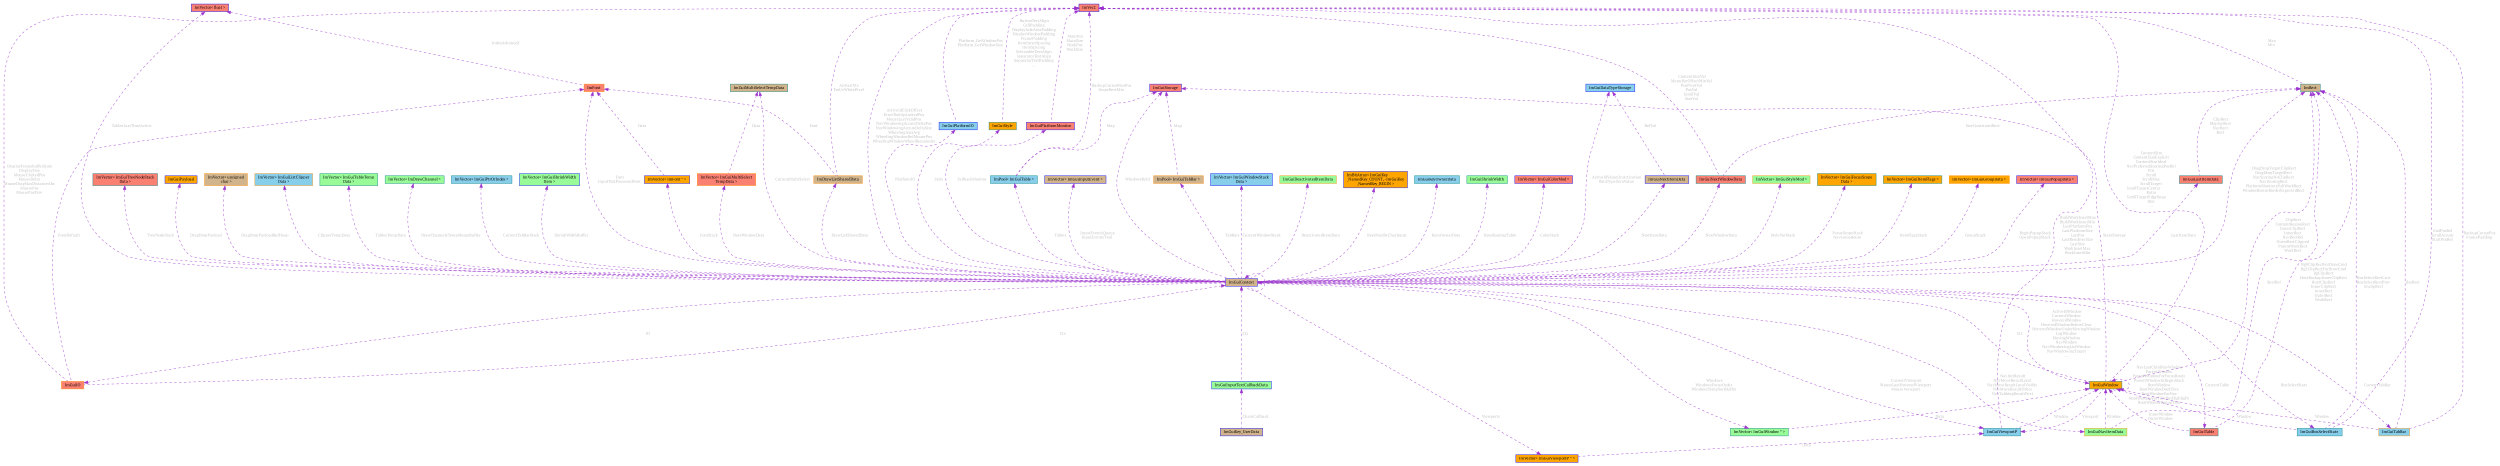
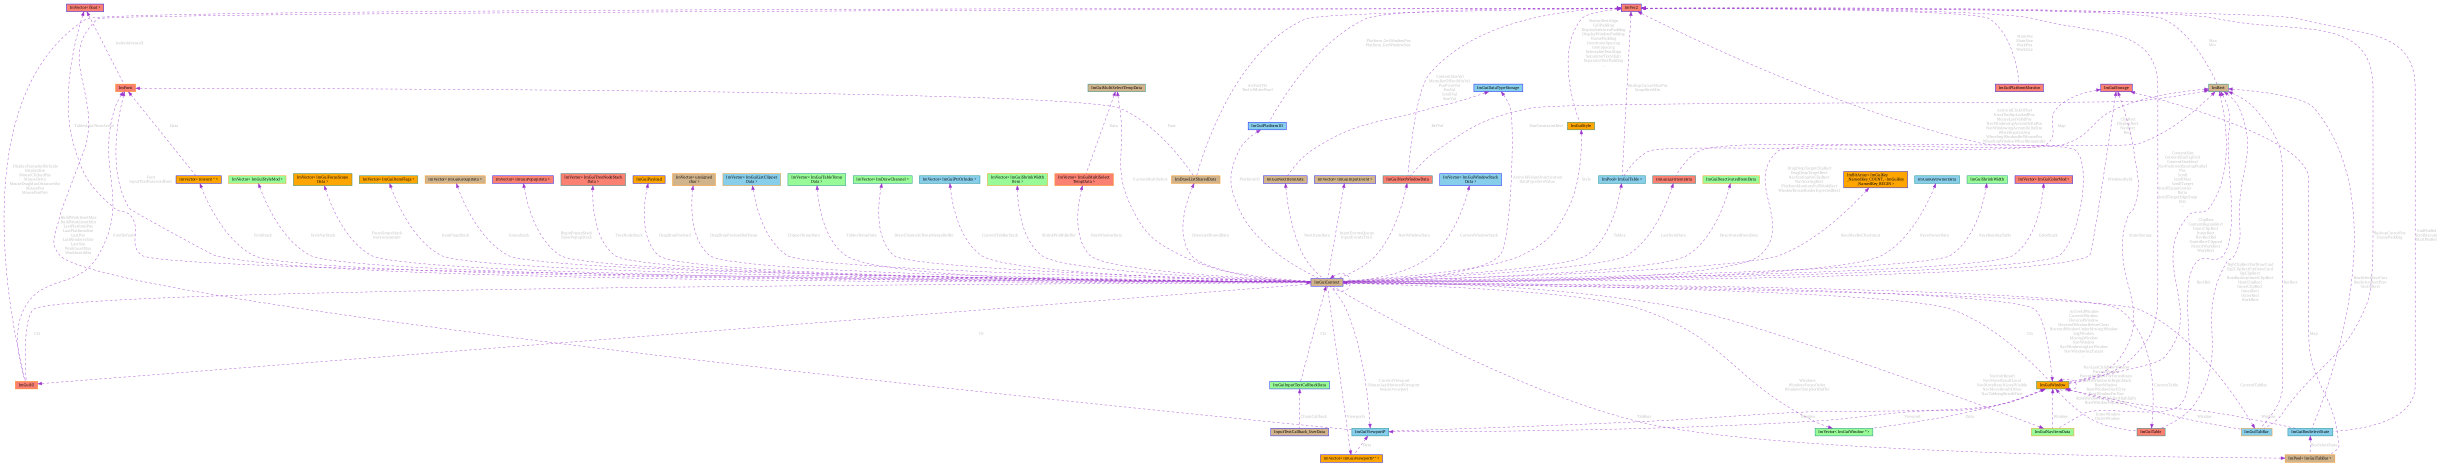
  digraph {
    fontname="PT Serif"
    rankdir=TB
    node [color=blue fillcolor=salmon fontname="PT Serif" fontsize=10 shape=box style=filled]
    edge [color=darkorchid3 dir=back fontcolor=grey fontname="PT Serif" fontsize=10 labelfontname=Helvetica labelfontsize=10 style=dashed]
-   n1 [fillcolor=tan fontcolor=black height=0.2 label=ImGuiKey_UserData width=0.4]
+   n1 [fillcolor=tan fontcolor=black height=0.2 label=InputTextCallback_UserData width=0.4]
    n2 [fillcolor=palegreen height=0.2 label=ImGuiInputTextCallbackData width=0.4]
    n3 [fillcolor=tan height=0.2 label=ImGuiContext width=0.4]
    n4 [color=darkorange height=0.2 label=ImGuiIO width=0.4]
    n5 [color=teal fillcolor=orange height=0.2 label=ImGuiWindow width=0.4]
    n6 [color=teal fillcolor=skyblue height=0.2 label=ImGuiViewportP width=0.4]
    n7 [color=darkorange fillcolor=skyblue height=0.2 label=ImGuiTabBar width=0.4]
    n8 [color=teal fillcolor=skyblue height=0.2 label=ImGuiBoxSelectState width=0.4]
    n9 [color=teal fillcolor=palegreen height=0.2 label="ImVector\< ImGuiWindow * \>" width=0.4]
    n10 [color=darkorange fillcolor=palegreen height=0.2 label=ImGuiNavItemData width=0.4]
    n11 [color=teal height=0.2 label=ImGuiTable width=0.4]
    n12 [height=0.2 label=ImVec2 width=0.4]
    n13 [fillcolor=skyblue height=0.2 label=ImGuiPlatformIO width=0.4]
    n14 [color=teal fillcolor=orange height=0.2 label=ImGuiStyle width=0.4]
    n15 [color=darkorange fillcolor=tan height=0.2 label=ImDrawListSharedData width=0.4]
    n16 [color=teal fillcolor=tan height=0.2 label=ImRect width=0.4]
    n17 [color=teal height=0.2 label=ImGuiNextWindowData width=0.4]
    n18 [height=0.2 label=ImGuiPlatformMonitor width=0.4]
    n19 [color=teal fillcolor=skyblue height=0.2 label="ImPool\< ImGuiTable \>" width=0.4]
    n20 [fillcolor=orange height=0.2 label="ImVector\< ImGuiViewportP * \>" width=0.4]
    n21 [color=teal height=0.2 label=ImGuiLastItemData width=0.4]
    n22 [color=teal fillcolor=tan height=0.2 label=ImGuiMultiSelectTempData width=0.4]
    n23 [color=darkorange height=0.2 label="ImVector\< ImGuiMultiSelect\lTempData \>" width=0.4]
    n24 [color=darkorange height=0.2 label=ImFont width=0.4]
    n25 [fillcolor=orange height=0.2 label="ImVector\< ImFont * \>" width=0.4]
    n26 [height=0.2 label="ImVector\< float \>" width=0.4]
    n27 [fillcolor=tan height=0.2 label="ImVector\< ImGuiInputEvent \>" width=0.4]
    n28 [height=0.2 label=ImGuiStorage width=0.4]
    n29 [color=darkorange fillcolor=tan height=0.2 label="ImPool\< ImGuiTabBar \>" width=0.4]
    n30 [fillcolor=skyblue height=0.2 label="ImVector\< ImGuiWindowStack\lData \>" width=0.4]
    n31 [color=darkorange fillcolor=palegreen height=0.2 label=ImGuiDeactivatedItemData width=0.4]
    n32 [fillcolor=skyblue height=0.2 label=ImGuiDataTypeStorage width=0.4]
    n33 [fillcolor=tan height=0.2 label=ImGuiNextItemData width=0.4]
    n34 [fillcolor=orange height=0.2 label="ImBitArray\< ImGuiKey\l_NamedKey_COUNT, -ImGuiKey\l_NamedKey_BEGIN \>" width=0.4]
    n35 [color=teal fillcolor=skyblue height=0.2 label=ImGuiKeyOwnerData width=0.4]
    n36 [color=teal fillcolor=palegreen height=0.2 label=ImGuiShrinkWidth width=0.4]
    n37 [height=0.2 label="ImVector\< ImGuiColorMod \>" width=0.4]
    n38 [color=darkorange fillcolor=palegreen height=0.2 label="ImVector\< ImGuiStyleMod \>" width=0.4]
    n39 [color=teal fillcolor=orange height=0.2 label="ImVector\< ImGuiFocusScope\lData \>" width=0.4]
    n40 [color=teal fillcolor=orange height=0.2 label="ImVector\< ImGuiItemFlags \>" width=0.4]
-   n41 [color=darkorange fillcolor=orange height=0.2 label="ImVector\< ImGuiGroupData \>" width=0.4]
+   n41 [color=darkorange fillcolor=tan height=0.2 label="ImVector\< ImGuiGroupData \>" width=0.4]
    n42 [height=0.2 label="ImVector\< ImGuiPopupData \>" width=0.4]
    n43 [color=teal height=0.2 label="ImVector\< ImGuiTreeNodeStack\lData \>" width=0.4]
    n44 [fillcolor=orange height=0.2 label=ImGuiPayload width=0.4]
    n45 [color=darkorange fillcolor=tan height=0.2 label="ImVector\< unsigned\l char \>" width=0.4]
    n46 [color=darkorange fillcolor=skyblue height=0.2 label="ImVector\< ImGuiListClipper\lData \>" width=0.4]
    n47 [color=teal fillcolor=palegreen height=0.2 label="ImVector\< ImGuiTableTemp\lData \>" width=0.4]
    n48 [color=teal fillcolor=palegreen height=0.2 label="ImVector\< ImDrawChannel \>" width=0.4]
    n49 [color=teal fillcolor=skyblue height=0.2 label="ImVector\< ImGuiPtrOrIndex \>" width=0.4]
-   n50 [fillcolor=palegreen height=0.2 label="ImVector\< ImGuiShrinkWidth\lItem \>" width=0.4]
+   n50 [color=darkorange fillcolor=palegreen height=0.2 label="ImVector\< ImGuiShrinkWidth\lItem \>" width=0.4]
    n2 -> n1 [label=" ChainCallback"]
    n3 -> n2 [label=" Ctx"]
    n3 -> n3 [label=" ErrorCallback"]
    n3 -> n4 [label=" Ctx"]
    n3 -> n5 [label=" Ctx"]
    n4 -> n3 [label=" IO"]
    n5 -> n3 [label=" ActiveIdWindow\nCurrentWindow\nHoveredWindow\nHoveredWindowBeforeClear\nHoveredWindowUnderMovingWindow\nLogWindow\nMovingWindow\nNavWindow\nNavWindowingListWindow\nNavWindowingTarget\n..."]
    n5 -> n5 [label=" NavLastChildNavWindow\nParentWindow\nParentWindowForFocusRoute\nParentWindowInBeginStack\nRootWindow\nRootWindowDockTree\nRootWindowForNav\nRootWindowForTitleBarHighlight\nRootWindowPopupTree"]
    n5 -> n6 [label=" Window"]
    n5 -> n7 [label=" Window"]
    n5 -> n8 [label=" Window"]
    n5 -> n9 [label=" Data"]
    n5 -> n10 [label=" Window"]
    n5 -> n11 [label=" InnerWindow\nOuterWindow"]
    n6 -> n3 [label=" CurrentViewport\nMouseLastHoveredViewport\nMouseViewport"]
    n6 -> n5 [label=" Viewport"]
    n6 -> n20 [label=" Data"]
    n7 -> n3 [label=" CurrentTabBar"]
-   n8 -> n3 [label=" BoxSelectState"]
+   n8 -> n29 [label=" BoxSelectState"]
    n9 -> n3 [label=" Windows\nWindowsFocusOrder\nWindowsTempSortBuffer"]
    n10 -> n3 [label=" NavInitResult\nNavMoveResultLocal\nNavMoveResultLocalVisible\nNavMoveResultOther\nNavTabbingResultFirst"]
    n11 -> n3 [label=" CurrentTable"]
    n12 -> n3 [label=" ActiveIdClickOffset\nErrorTooltipLockedPos\nMouseLastValidPos\nNavWindowingAccumDeltaPos\nNavWindowingAccumDeltaSize\nWheelingAxisAvg\nWheelingWindowRefMousePos\nWheelingWindowWheelRemainder"]
    n12 -> n4 [label=" DisplayFramebufferScale\nDisplaySize\nMouseClickedPos\nMouseDelta\nMouseDragMaxDistanceAbs\nMousePos\nMousePosPrev"]
    n12 -> n5 [label=" ContentSize\nContentSizeExplicit\nContentSizeIdeal\nNavPreferredScoringPosRel\nPos\nScroll\nScrollMax\nScrollTarget\nScrollTargetCenter\lRatio\nScrollTargetEdgeSnap\lDist\n..."]
    n12 -> n6 [label=" BuildWorkInsetMax\nBuildWorkInsetMin\nLastPlatformPos\nLastPlatformSize\nLastPos\nLastRendererSize\nLastSize\nWorkInsetMax\nWorkInsetMin"]
    n12 -> n7 [label=" BackupCursorPos\nFramePadding"]
    n12 -> n8 [label=" EndPosRel\nScrollAccum\nStartPosRel"]
    n12 -> n13 [label=" Platform_GetWindowPos\nPlatform_GetWindowSize"]
    n12 -> n14 [label=" ButtonTextAlign\nCellPadding\nDisplaySafeAreaPadding\nDisplayWindowPadding\nFramePadding\nItemInnerSpacing\nItemSpacing\nSelectableTextAlign\nSeparatorTextAlign\nSeparatorTextPadding\n..."]
    n12 -> n15 [label=" ArcFastVtx\nTexUvWhitePixel"]
    n12 -> n16 [label=" Max\nMin"]
    n12 -> n17 [label=" ContentSizeVal\nMenuBarOffsetMinVal\nPosPivotVal\nPosVal\nScrollVal\nSizeVal"]
    n12 -> n18 [label=" MainPos\nMainSize\nWorkPos\nWorkSize"]
    n12 -> n19 [label=" BackupCursorMaxPos\nScopeRectMin"]
    n13 -> n3 [label=" PlatformIO"]
    n14 -> n3 [label=" Style"]
    n15 -> n3 [label=" DrawListSharedData"]
    n16 -> n3 [label=" DragDropTargetClipRect\nDragDropTargetRect\nNavScoringNoClipRect\nNavScoringRect\nPlatformMonitorsFullWorkRect\nWindowResizeBorderExpectedRect"]
    n16 -> n5 [label=" ClipRect\nContentRegionRect\nInnerClipRect\nInnerRect\nNavRectRel\nOuterRectClipped\nParentWorkRect\nWorkRect"]
    n16 -> n7 [label=" BarRect"]
    n16 -> n8 [label=" BoxSelectRectCurr\nBoxSelectRectPrev\nUnclipRect"]
    n16 -> n10 [label=" RectRel"]
    n16 -> n11 [label=" Bg0ClipRectForDrawCmd\nBg2ClipRectForDrawCmd\nBgClipRect\nHostBackupInnerClipRect\nHostClipRect\nInnerClipRect\nInnerRect\nOuterRect\nWorkRect"]
    n16 -> n17 [label=" SizeConstraintRect"]
    n16 -> n21 [label=" ClipRect\nDisplayRect\nNavRect\nRect"]
    n17 -> n3 [label=" NextWindowData"]
-   n18 -> n3 [label=" FallbackMonitor"]
    n19 -> n3 [label=" Tables"]
    n20 -> n3 [label=" Viewports"]
    n21 -> n3 [label=" LastItemData"]
    n22 -> n3 [label=" CurrentMultiSelect"]
    n22 -> n23 [label=" Data"]
    n23 -> n3 [label=" NextWindowData"]
    n24 -> n3 [label=" Font\nInputTextPasswordFont"]
    n24 -> n4 [label=" FontDefault"]
    n24 -> n15 [label=" Font"]
    n24 -> n25 [label=" Data"]
    n25 -> n3 [label=" FontStack"]
    n26 -> n3 [label=" TablesLastTimeActive"]
    n26 -> n24 [label=" IndexAdvanceX"]
    n27 -> n3 [label=" InputEventsQueue\nInputEventsTrail"]
    n28 -> n3 [label=" WindowsById"]
    n28 -> n5 [label=" StateStorage"]
    n28 -> n19 [label=" Map"]
    n28 -> n29 [label=" Map"]
    n29 -> n3 [label=" TabBars"]
    n30 -> n3 [label=" CurrentWindowStack"]
    n31 -> n3 [label=" DeactivatedItemData"]
    n32 -> n3 [label=" ActiveIdValueOnActivation\nDataTypeZeroValue"]
    n32 -> n33 [label=" RefVal"]
    n33 -> n3 [label=" NextItemData"]
    n34 -> n3 [label=" KeysMayBeCharInput"]
    n35 -> n3 [label=" KeysOwnerData"]
    n36 -> n3 [label=" KeysRoutingTable"]
    n37 -> n3 [label=" ColorStack"]
    n38 -> n3 [label=" StyleVarStack"]
    n39 -> n3 [label=" FocusScopeStack\nNavFocusRoute"]
    n40 -> n3 [label=" ItemFlagsStack"]
    n41 -> n3 [label=" GroupStack"]
    n42 -> n3 [label=" BeginPopupStack\nOpenPopupStack"]
    n43 -> n3 [label=" TreeNodeStack"]
    n44 -> n3 [label=" DragDropPayload"]
    n45 -> n3 [label=" DragDropPayloadBufHeap"]
    n46 -> n3 [label=" ClipperTempData"]
    n47 -> n3 [label=" TablesTempData"]
    n48 -> n3 [label=" DrawChannelsTempMergeBuffer"]
    n49 -> n3 [label=" CurrentTabBarStack"]
    n50 -> n3 [label=" ShrinkWidthBuffer"]
  }
